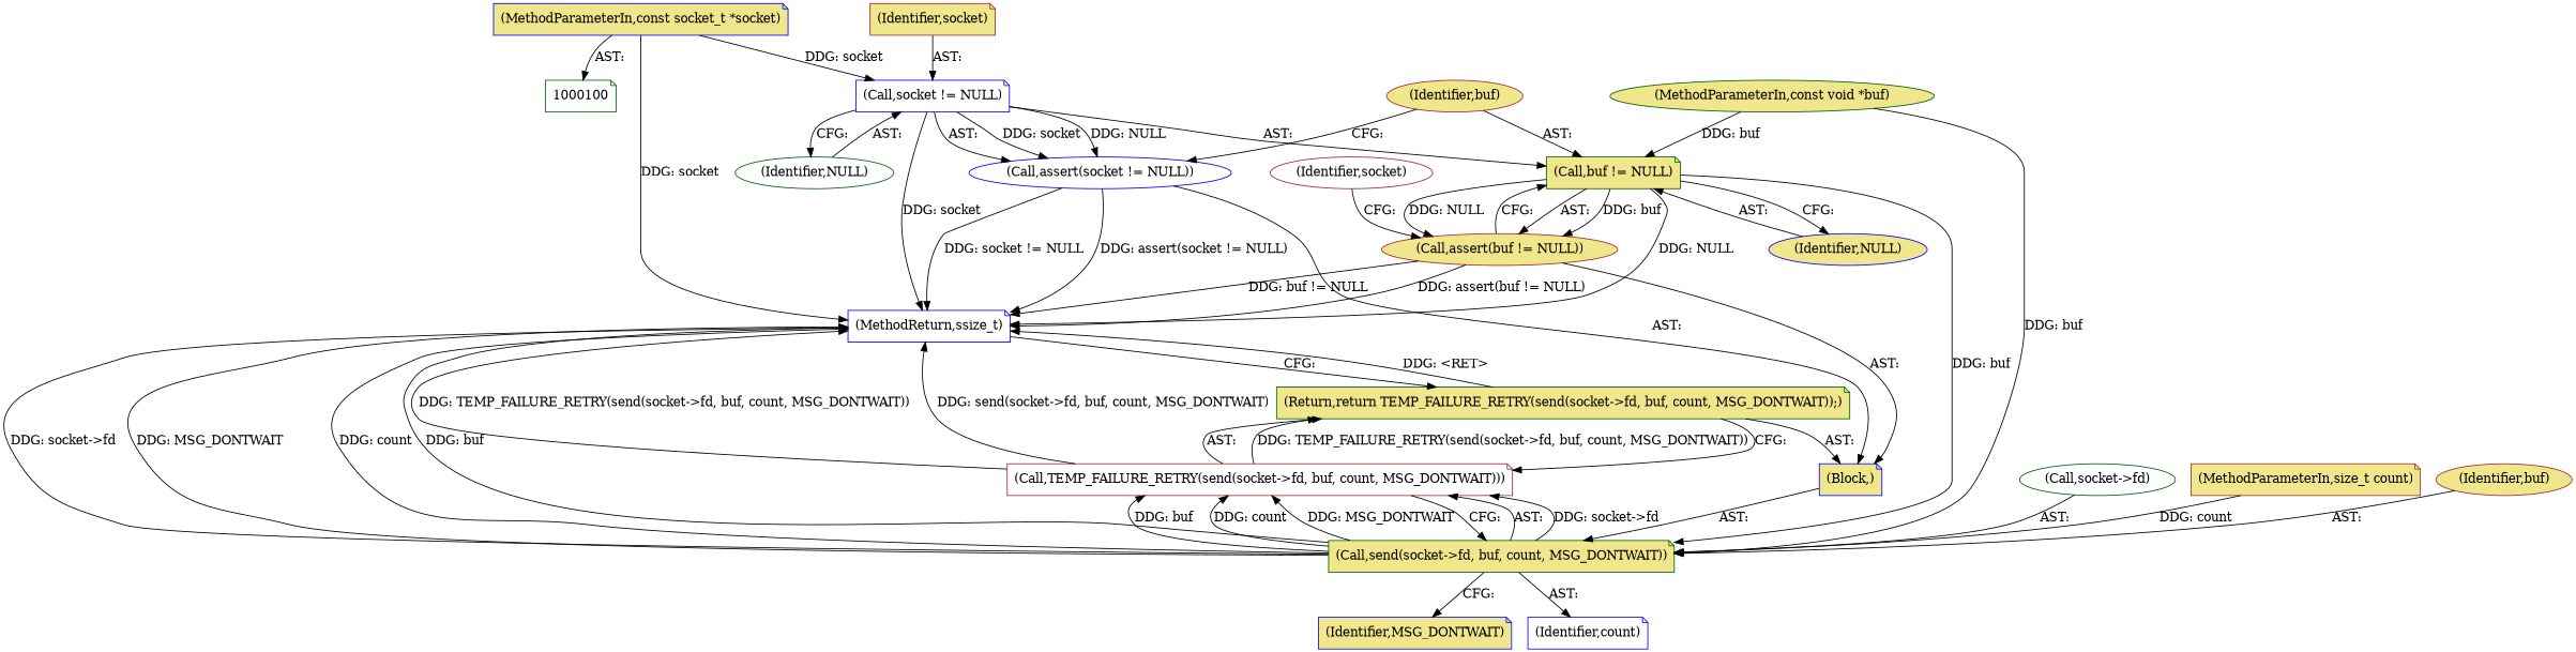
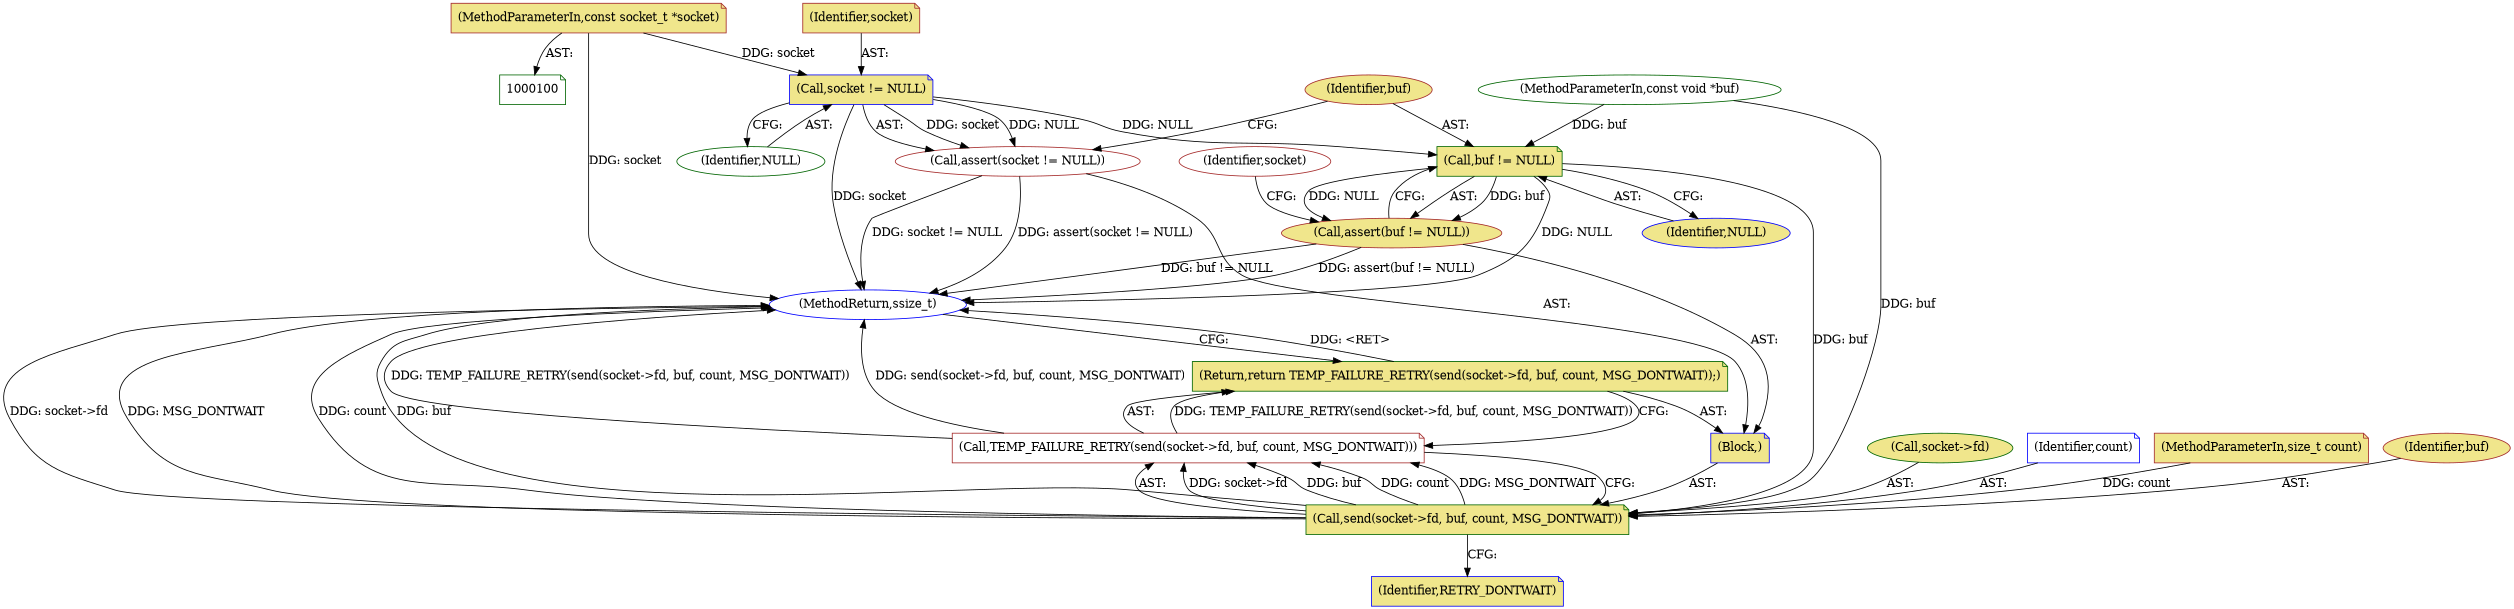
  digraph {
    fontname="DejaVu Serif"
    node [color=brown fillcolor=khaki fontname="DejaVu Serif" shape=note style=filled]
    edge [fontname="DejaVu Serif"]
-   n1 [color=blue fillcolor=white label="(Call,socket != NULL)"]
-   n2 [color=blue fillcolor=white label="(Call,assert(socket != NULL))" shape=ellipse]
+   n1 [color=blue label="(Call,socket != NULL)"]
+   n2 [fillcolor=white label="(Call,assert(socket != NULL))" shape=ellipse]
    n3 [color=darkgreen label="(Call,buf != NULL)"]
    n4 [color=darkgreen fillcolor=white label="(Identifier,NULL)" shape=ellipse]
-   n5 [color=blue fillcolor=white label="(MethodReturn,ssize_t)"]
+   n5 [color=blue fillcolor=white label="(MethodReturn,ssize_t)" shape=ellipse]
    n6 [color=blue label="(Block,)"]
    n7 [label="(Call,assert(buf != NULL))" shape=ellipse]
    n8 [color=darkgreen label="(Call,send(socket->fd, buf, count, MSG_DONTWAIT))"]
    n9 [color=blue label="(Identifier,NULL)" shape=ellipse]
    n10 [color=darkgreen label="(Return,return TEMP_FAILURE_RETRY(send(socket->fd, buf, count, MSG_DONTWAIT));)"]
-   n11 [color=blue label="(MethodParameterIn,const socket_t *socket)"]
+   n11 [label="(MethodParameterIn,const socket_t *socket)"]
    1000100 [color=darkgreen fillcolor=white]
    n13 [fillcolor=white label="(Call,TEMP_FAILURE_RETRY(send(socket->fd, buf, count, MSG_DONTWAIT)))"]
-   n14 [color=blue label="(Identifier,MSG_DONTWAIT)"]
+   n14 [color=blue label="(Identifier,RETRY_DONTWAIT)"]
    n15 [fillcolor=white label="(Identifier,socket)" shape=ellipse]
    n16 [label="(Identifier,socket)"]
-   n17 [color=darkgreen fillcolor=white label="(Call,socket->fd)" shape=ellipse]
+   n17 [color=darkgreen label="(Call,socket->fd)" shape=ellipse]
    n18 [color=blue fillcolor=white label="(Identifier,count)"]
    n19 [label="(Identifier,buf)" shape=ellipse]
    n20 [label="(MethodParameterIn,size_t count)"]
    n21 [label="(Identifier,buf)" shape=ellipse]
-   n22 [color=darkgreen label="(MethodParameterIn,const void *buf)" shape=ellipse]
+   n22 [color=darkgreen fillcolor=white label="(MethodParameterIn,const void *buf)" shape=ellipse]
    n1 -> n2 [label="AST: "]
    n1 -> n2 [label="DDG: socket"]
    n1 -> n2 [label="DDG: NULL"]
-   n1 -> n3 [label="AST: "]
+   n1 -> n3 [label="DDG: NULL"]
    n1 -> n4 [label="CFG: "]
    n1 -> n5 [label="DDG: socket"]
    n2 -> n5 [label="DDG: assert(socket != NULL)"]
    n2 -> n5 [label="DDG: socket != NULL"]
    n2 -> n6 [label="AST: "]
    n3 -> n5 [label="DDG: NULL"]
    n3 -> n7 [label="AST: "]
    n3 -> n7 [label="DDG: buf"]
    n3 -> n7 [label="DDG: NULL"]
    n3 -> n8 [label="DDG: buf"]
    n3 -> n9 [label="CFG: "]
    n4 -> n1 [label="AST: "]
    n5 -> n10 [label="CFG: "]
    n6 -> n8 [label="AST: "]
    n7 -> n3 [label="CFG: "]
    n7 -> n5 [label="DDG: buf != NULL"]
    n7 -> n5 [label="DDG: assert(buf != NULL)"]
    n7 -> n6 [label="AST: "]
    n8 -> n5 [label="DDG: buf"]
    n8 -> n5 [label="DDG: socket->fd"]
    n8 -> n5 [label="DDG: MSG_DONTWAIT"]
    n8 -> n5 [label="DDG: count"]
    n8 -> n13 [label="AST: "]
    n8 -> n13 [label="DDG: socket->fd"]
    n8 -> n13 [label="DDG: buf"]
    n8 -> n13 [label="DDG: count"]
    n8 -> n13 [label="DDG: MSG_DONTWAIT"]
    n8 -> n14 [label="CFG: "]
    n9 -> n3 [label="AST: "]
    n10 -> n5 [label="DDG: <RET>"]
    n10 -> n6 [label="AST: "]
    n10 -> n13 [label="CFG: "]
    n11 -> n1 [label="DDG: socket"]
    n11 -> n5 [label="DDG: socket"]
    n11 -> 1000100 [label="AST: "]
    n13 -> n5 [label="DDG: TEMP_FAILURE_RETRY(send(socket->fd, buf, count, MSG_DONTWAIT))"]
    n13 -> n5 [label="DDG: send(socket->fd, buf, count, MSG_DONTWAIT)"]
    n13 -> n8 [label="CFG: "]
    n13 -> n10 [label="AST: "]
    n13 -> n10 [label="DDG: TEMP_FAILURE_RETRY(send(socket->fd, buf, count, MSG_DONTWAIT))"]
    n15 -> n7 [label="CFG: "]
    n16 -> n1 [label="AST: "]
    n17 -> n8 [label="AST: "]
-   n8 -> n18 [label="AST: "]
+   n18 -> n8 [label="AST: "]
    n19 -> n2 [label="CFG: "]
    n19 -> n3 [label="AST: "]
    n20 -> n8 [label="DDG: count"]
    n21 -> n8 [label="AST: "]
    n22 -> n3 [label="DDG: buf"]
    n22 -> n8 [label="DDG: buf"]
  }
